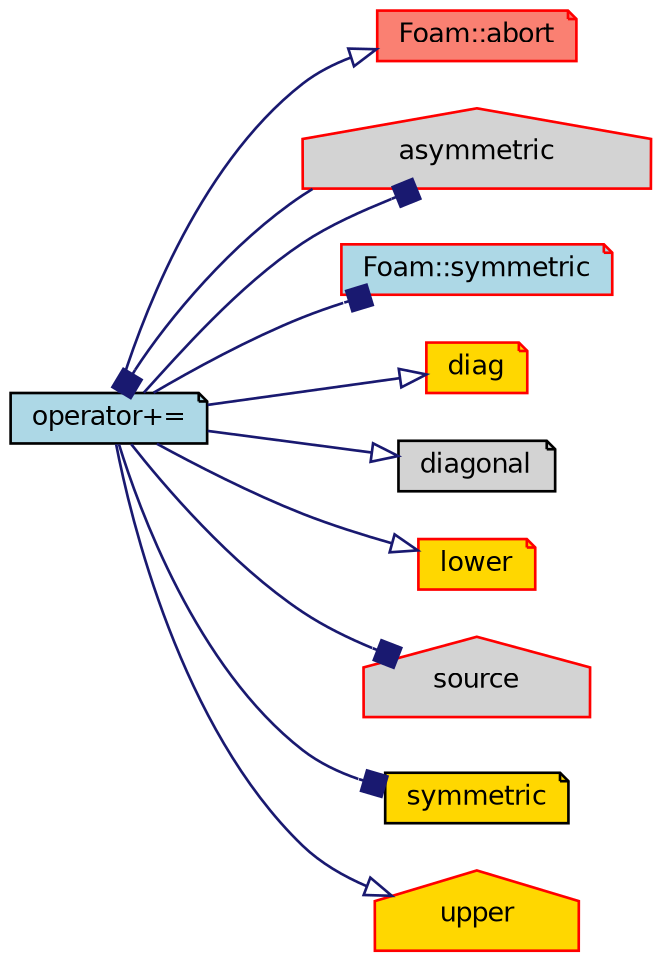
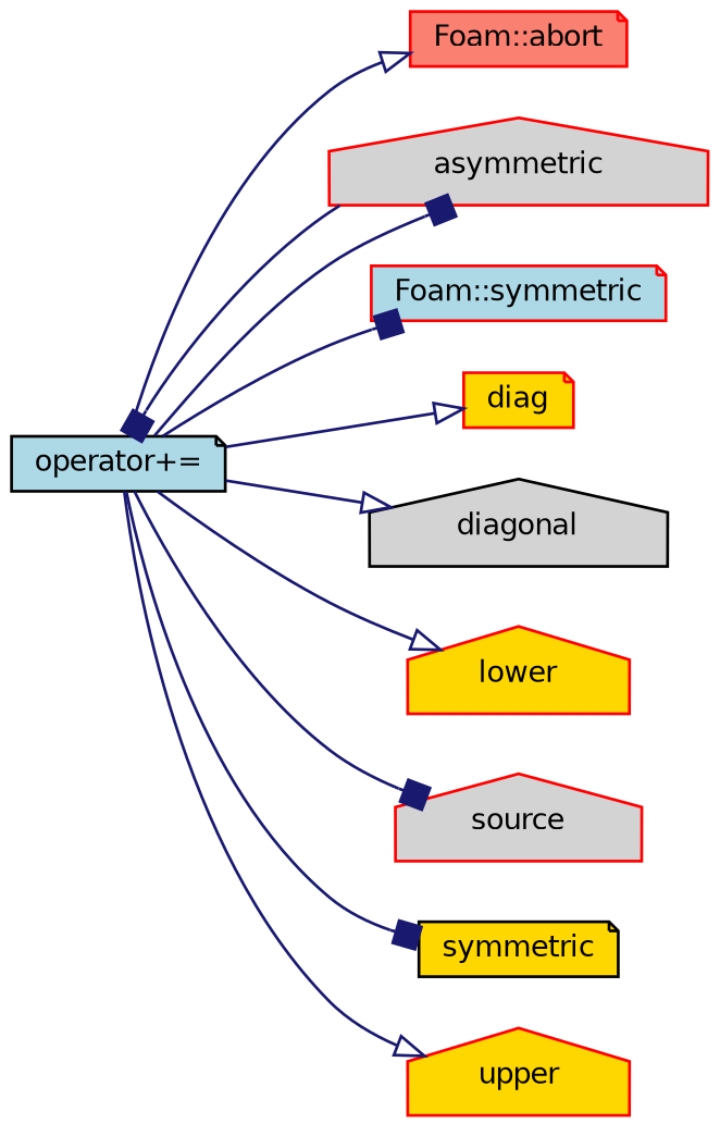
  digraph {
    rankdir=LR
    node [color=red fillcolor=gold fontname=Helvetica fontsize=10 shape=note style=filled]
    edge [arrowhead=onormal color=midnightblue fontname=Helvetica fontsize=10 labelfontname=Helvetica labelfontsize=10 style=solid]
    n1 [color=black fillcolor=lightblue fontcolor=black height=0.2 label="operator+=" width=0.4]
    n2 [fillcolor=salmon height=0.2 label="Foam::abort" width=0.4]
    n3 [fillcolor=lightgrey height=0.2 label=asymmetric shape=house width=0.4]
    n4 [fillcolor=lightblue height=0.2 label="Foam::symmetric" width=0.4]
    n5 [height=0.2 label=diag width=0.4]
-   n6 [color=black fillcolor=lightgrey height=0.2 label=diagonal width=0.4]
-   n7 [height=0.2 label=lower width=0.4]
+   n6 [color=black fillcolor=lightgrey height=0.2 label=diagonal shape=house width=0.4]
+   n7 [height=0.2 label=lower shape=house width=0.4]
    n8 [fillcolor=lightgrey height=0.2 label=source shape=house width=0.4]
    n9 [color=black height=0.2 label=symmetric width=0.4]
    n10 [height=0.2 label=upper shape=house width=0.4]
    n1 -> n2
    n1 -> n3 [arrowhead=box]
    n1 -> n4 [arrowhead=box]
    n1 -> n5
    n1 -> n6
    n1 -> n7
    n1 -> n8 [arrowhead=box]
    n1 -> n9 [arrowhead=box]
    n1 -> n10
    n3 -> n1 [arrowhead=box]
  }
